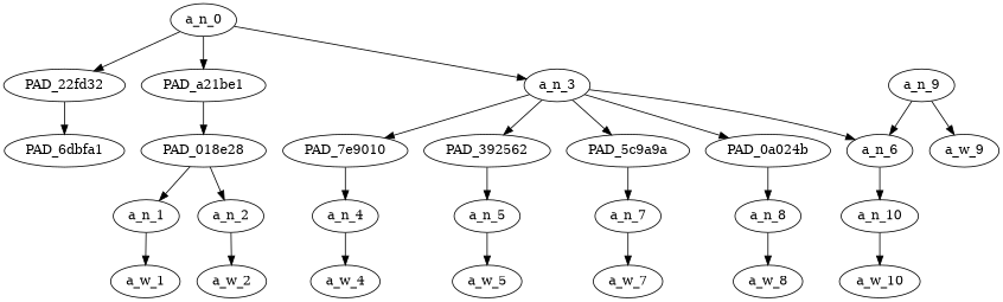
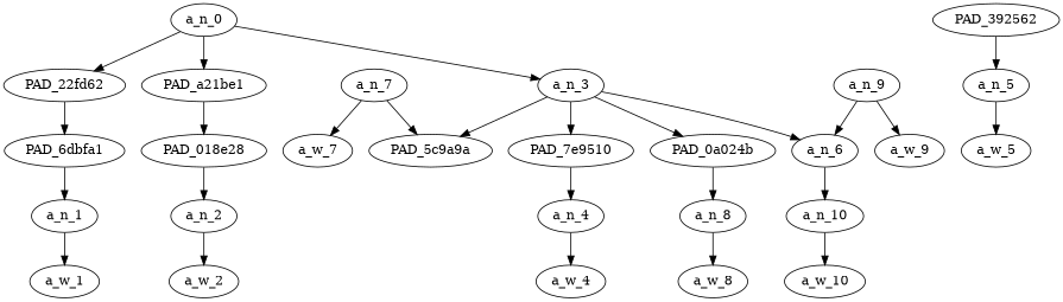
  strict digraph {
    node [div_dir=1 index=0 level=1 text_span="[0]" value=0.06876252]
    a_n_0 [level=4 text_span="[0, 1, 2, 3, 4, 5, 6, 7]" value=0.99999998]
-   PAD_22fd32 [level=3]
+   PAD_22fd32 [level=3 label=PAD_22fd62]
    PAD_a21be1 [index=1 level=3 text_span="[1]" value=0.22533393]
    a_n_3 [index=2 level=3 text_span="[2, 3, 4, 5, 6, 7]" value=0.70534139]
    PAD_6dbfa1 [level=2]
    PAD_018e28 [index=1 level=2 text_span="[1]" value=0.22533393]
-   PAD_7e9010 [index=2 level=2 text_span="[2]" value=0.06023956]
+   PAD_7e9010 [index=2 level=2 text_span="[2]" value=0.06023956 label=PAD_7e9510]
    PAD_392562 [index=3 level=2 text_span="[3]" value=0.05790939]
    PAD_5c9a9a [index=5 level=2 text_span="[6]" value=0.08422244]
    PAD_0a024b [index=6 level=2 text_span="[7]" value=0.07388567]
    a_n_6 [index=4 level=2 text_span="[4, 5]" value=0.42864192]
    a_n_1
    a_n_2 [index=1 text_span="[1]" value=0.22533393]
    a_n_4 [index=2 text_span="[2]" value=0.06023956]
    a_n_5 [index=3 text_span="[3]" value=0.05790939]
    a_n_7 [index=6 text_span="[6]" value=0.08422244]
    a_n_8 [index=7 text_span="[7]" value=0.07388567]
    a_n_10 [div_dir=-1 index=5 text_span="[5]" value=0.36316521]
    a_w_1 [div_dir=0 level=0 value=actually]
    a_w_2 [div_dir=0 index=1 level=0 text_span="[1]" value=trapsoul]
    a_w_4 [div_dir=0 index=2 level=0 text_span="[2]" value=is]
    a_w_5 [div_dir=0 index=3 level=0 text_span="[3]" value=still]
    a_w_7 [div_dir=0 index=6 level=0 text_span="[6]" value=still1]
    a_w_8 [div_dir=0 index=7 level=0 text_span="[7]" value=still2]
    a_n_9 [index=4 text_span="[4]" value=0.06546923]
    a_w_9 [div_dir=0 index=4 level=0 text_span="[4]" value=that]
    a_w_10 [div_dir=0 index=5 level=0 text_span="[5]" value=nigga]
    a_n_0 -> PAD_22fd32
    a_n_0 -> PAD_a21be1
    a_n_0 -> a_n_3
    PAD_22fd32 -> PAD_6dbfa1
    PAD_a21be1 -> PAD_018e28
    a_n_3 -> PAD_7e9010
-   a_n_3 -> PAD_392562
    a_n_3 -> PAD_5c9a9a
    a_n_3 -> PAD_0a024b
    a_n_3 -> a_n_6
-   PAD_018e28 -> a_n_1
+   PAD_6dbfa1 -> a_n_1
    PAD_018e28 -> a_n_2
    PAD_7e9010 -> a_n_4
    PAD_392562 -> a_n_5
-   PAD_5c9a9a -> a_n_7
+   a_n_7 -> PAD_5c9a9a
    PAD_0a024b -> a_n_8
    a_n_6 -> a_n_10
    a_n_1 -> a_w_1
    a_n_2 -> a_w_2
    a_n_4 -> a_w_4
    a_n_5 -> a_w_5
    a_n_7 -> a_w_7
    a_n_8 -> a_w_8
    a_n_10 -> a_w_10
    a_n_9 -> a_n_6
    a_n_9 -> a_w_9
  }
